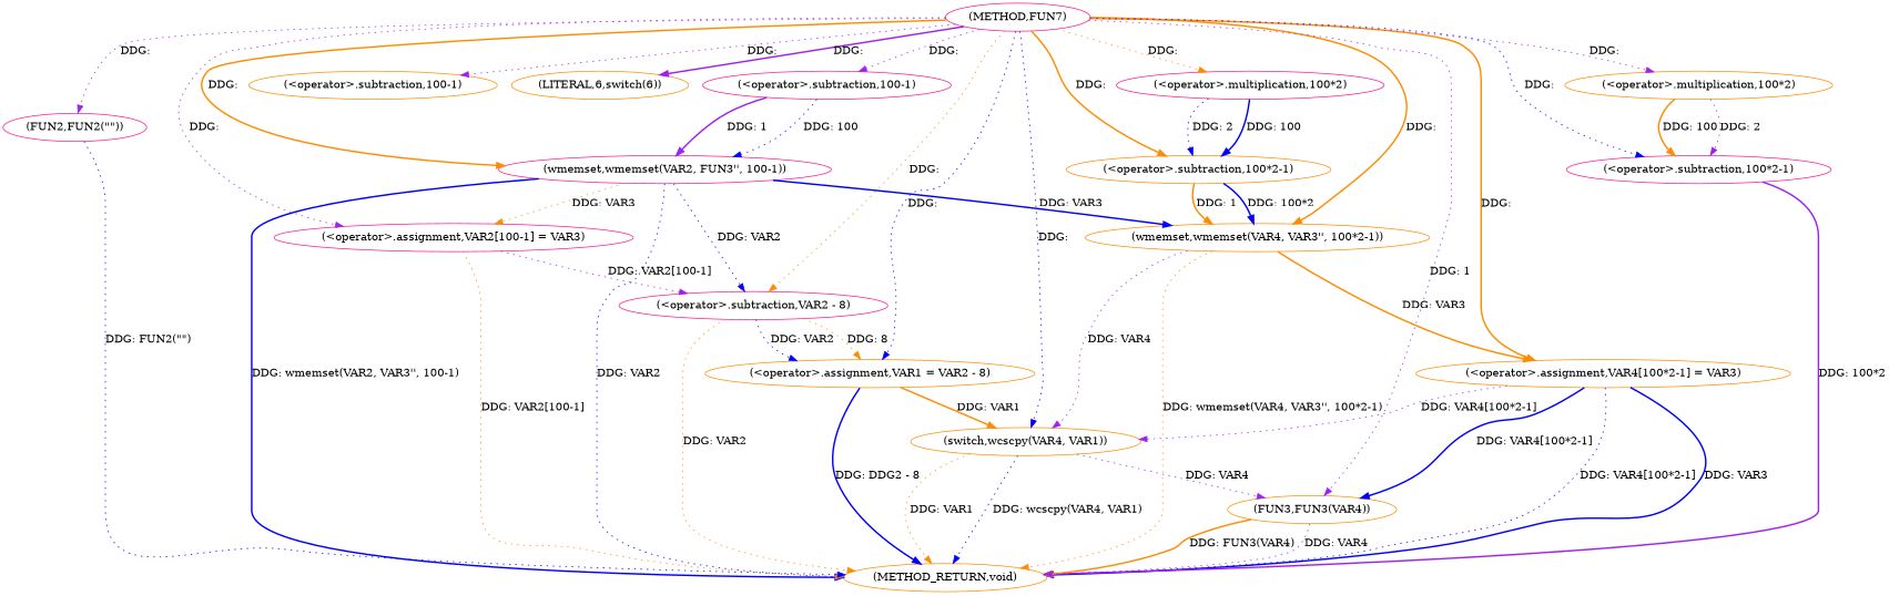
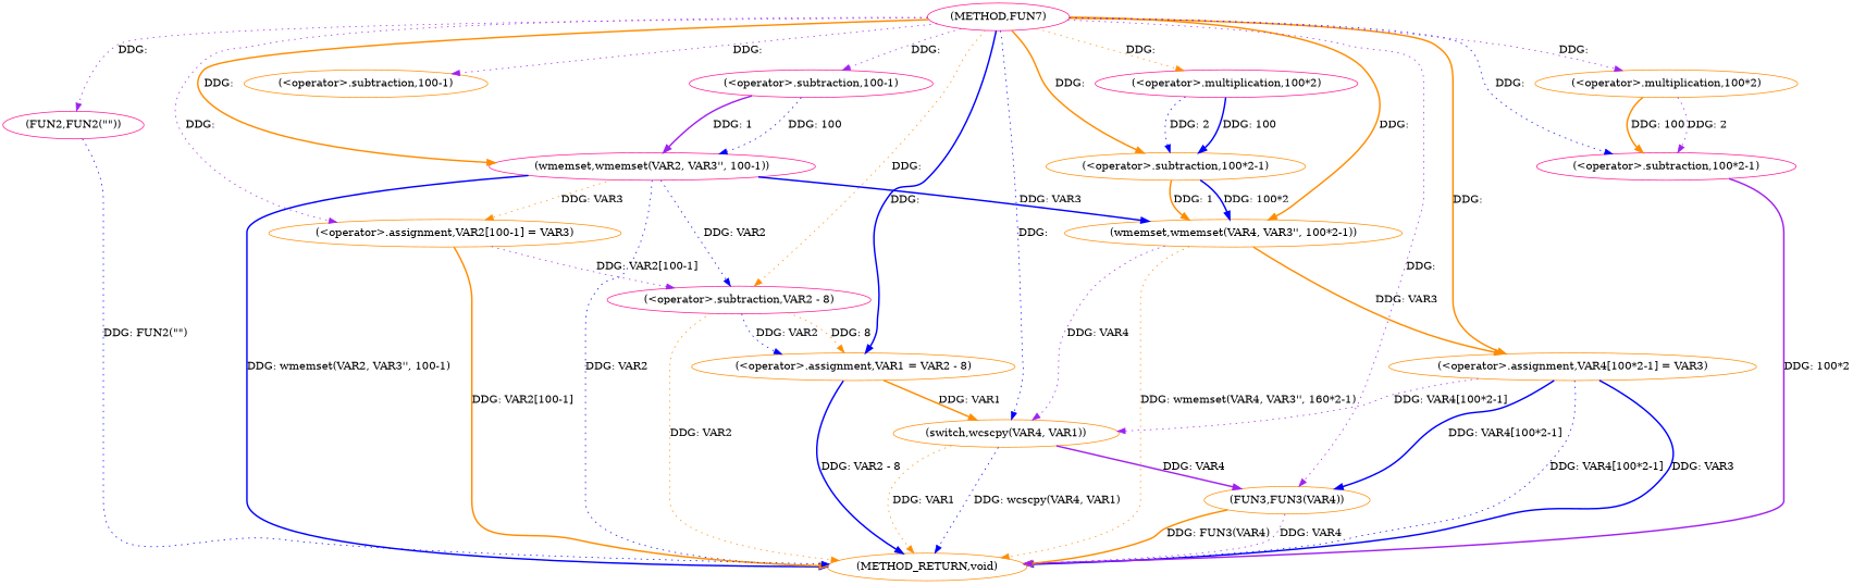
  digraph {
    node [color=darkorange]
    edge [color=blue style=dotted]
    n1 [color=deeppink label="(METHOD,FUN7)"]
-   n2 [color=deeppink label="(wmemset,wmemset(VAR2, FUN3'', 100-1))"]
+   n2 [color=deeppink label="(wmemset,wmemset(VAR2, VAR3'', 100-1))"]
    n3 [color=deeppink label="(<operator>.subtraction,100-1)"]
-   n4 [color=deeppink label="(<operator>.assignment,VAR2[100-1] = VAR3)"]
+   n4 [label="(<operator>.assignment,VAR2[100-1] = VAR3)"]
    n5 [label="(<operator>.subtraction,100-1)"]
-   n6 [label="(LITERAL,6,switch(6))"]
    n7 [label="(<operator>.assignment,VAR1 = VAR2 - 8)"]
    n8 [color=deeppink label="(<operator>.subtraction,VAR2 - 8)"]
    n9 [color=deeppink label="(FUN2,FUN2(\"\"))"]
    n10 [label="(wmemset,wmemset(VAR4, VAR3'', 100*2-1))"]
    n11 [label="(<operator>.subtraction,100*2-1)"]
    n12 [color=deeppink label="(<operator>.multiplication,100*2)"]
    n13 [label="(<operator>.assignment,VAR4[100*2-1] = VAR3)"]
    n14 [color=deeppink label="(<operator>.subtraction,100*2-1)"]
    n15 [label="(<operator>.multiplication,100*2)"]
    n16 [label="(switch,wcscpy(VAR4, VAR1))"]
    n17 [label="(FUN3,FUN3(VAR4))"]
    n18 [label="(METHOD_RETURN,void)"]
    n1 -> n2 [color=darkorange label="DDG: " style=bold]
    n1 -> n3 [color=purple label="DDG: "]
    n1 -> n4 [color=purple label="DDG: "]
    n1 -> n5 [color=purple label="DDG: "]
-   n1 -> n6 [color=purple label="DDG: " style=bold]
-   n1 -> n7 [label="DDG: "]
+   n1 -> n7 [label="DDG: " style=bold]
    n1 -> n8 [color=darkorange label="DDG: "]
    n1 -> n9 [color=purple label="DDG: "]
    n1 -> n10 [color=darkorange label="DDG: " style=bold]
    n1 -> n11 [color=darkorange label="DDG: " style=bold]
    n1 -> n12 [color=darkorange label="DDG: "]
    n1 -> n13 [color=darkorange label="DDG: " style=bold]
    n1 -> n14 [label="DDG: "]
    n1 -> n15 [color=purple label="DDG: "]
    n1 -> n16 [label="DDG: "]
-   n1 -> n17 [color=purple label="DDG: 1"]
+   n1 -> n17 [color=purple label="DDG: "]
    n2 -> n4 [color=darkorange label="DDG: VAR3"]
    n2 -> n8 [label="DDG: VAR2"]
    n2 -> n10 [label="DDG: VAR3" style=bold]
    n2 -> n18 [label="DDG: wmemset(VAR2, VAR3'', 100-1)" style=bold]
    n2 -> n18 [label="DDG: VAR2"]
    n3 -> n2 [label="DDG: 100"]
    n3 -> n2 [color=purple label="DDG: 1" style=bold]
    n4 -> n8 [color=purple label="DDG: VAR2[100-1]"]
-   n4 -> n18 [color=darkorange label="DDG: VAR2[100-1]"]
+   n4 -> n18 [color=darkorange label="DDG: VAR2[100-1]" style=bold]
    n7 -> n16 [color=darkorange label="DDG: VAR1" style=bold]
-   n7 -> n18 [label="DDG: DDG2 - 8" style=bold]
+   n7 -> n18 [label="DDG: VAR2 - 8" style=bold]
    n8 -> n7 [label="DDG: VAR2"]
    n8 -> n7 [color=darkorange label="DDG: 8"]
    n8 -> n18 [color=darkorange label="DDG: VAR2"]
    n9 -> n18 [label="DDG: FUN2(\"\")"]
    n10 -> n13 [color=darkorange label="DDG: VAR3" style=bold]
    n10 -> n16 [color=purple label="DDG: VAR4"]
-   n10 -> n18 [color=darkorange label="DDG: wmemset(VAR4, VAR3'', 100*2-1)"]
+   n10 -> n18 [color=darkorange label="DDG: wmemset(VAR4, VAR3'', 160*2-1)"]
    n11 -> n10 [label="DDG: 100*2" style=bold]
    n11 -> n10 [color=darkorange label="DDG: 1" style=bold]
    n12 -> n11 [label="DDG: 100" style=bold]
    n12 -> n11 [label="DDG: 2"]
    n13 -> n16 [color=purple label="DDG: VAR4[100*2-1]"]
    n13 -> n17 [label="DDG: VAR4[100*2-1]" style=bold]
    n13 -> n18 [label="DDG: VAR4[100*2-1]"]
    n13 -> n18 [label="DDG: VAR3" style=bold]
    n14 -> n18 [color=purple label="DDG: 100*2" style=bold]
    n15 -> n14 [color=darkorange label="DDG: 100" style=bold]
    n15 -> n14 [color=purple label="DDG: 2"]
-   n16 -> n17 [color=purple label="DDG: VAR4"]
+   n16 -> n17 [color=purple label="DDG: VAR4" style=bold]
    n16 -> n18 [color=darkorange label="DDG: VAR1"]
    n16 -> n18 [label="DDG: wcscpy(VAR4, VAR1)"]
    n17 -> n18 [color=darkorange label="DDG: FUN3(VAR4)" style=bold]
    n17 -> n18 [color=purple label="DDG: VAR4"]
  }
